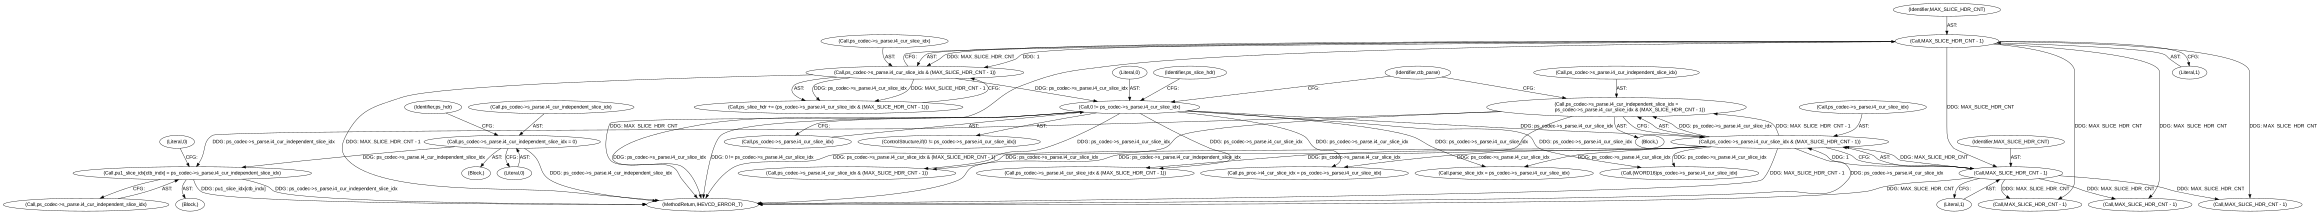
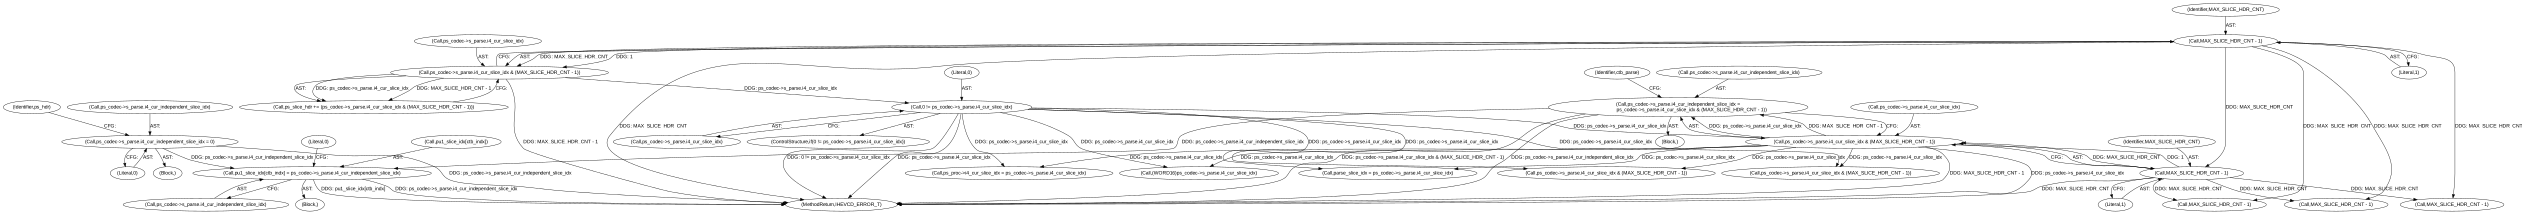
  digraph {
    fontname="Liberation Sans"
    node [fontname="Liberation Sans"]
    edge [fontname="Liberation Sans"]
    n1 [label="(Call,pu1_slice_idx[ctb_indx] = ps_codec->s_parse.i4_cur_independent_slice_idx)"]
    n2 [label="(MethodReturn,IHEVCD_ERROR_T)"]
    n3 [label="(Call,ps_codec->s_parse.i4_cur_independent_slice_idx)"]
    n4 [label="(Block,)"]
    n5 [label="(Call,ps_codec->s_parse.i4_cur_independent_slice_idx = 0)"]
    n6 [label="(Block,)"]
    n7 [label="(Literal,0)"]
    n8 [label="(Call,ps_codec->s_parse.i4_cur_independent_slice_idx =\n                    ps_codec->s_parse.i4_cur_slice_idx & (MAX_SLICE_HDR_CNT - 1))"]
    n9 [label="(Call,ps_codec->s_parse.i4_cur_slice_idx & (MAX_SLICE_HDR_CNT - 1))"]
    n10 [label="(Block,)"]
    n11 [label="(Call,MAX_SLICE_HDR_CNT - 1)"]
    n12 [label="(Call,ps_codec->s_parse.i4_cur_slice_idx & (MAX_SLICE_HDR_CNT - 1))"]
    n13 [label="(Call,(WORD16)ps_codec->s_parse.i4_cur_slice_idx)"]
    n14 [label="(Call,parse_slice_idx = ps_codec->s_parse.i4_cur_slice_idx)"]
    n15 [label="(Call,ps_codec->s_parse.i4_cur_slice_idx & (MAX_SLICE_HDR_CNT - 1))"]
    n16 [label="(Call,ps_proc->i4_cur_slice_idx = ps_codec->s_parse.i4_cur_slice_idx)"]
    n17 [label="(Call,MAX_SLICE_HDR_CNT - 1)"]
    n18 [label="(Call,MAX_SLICE_HDR_CNT - 1)"]
    n19 [label="(Call,MAX_SLICE_HDR_CNT - 1)"]
    n20 [label="(Literal,1)"]
    n21 [label="(Call,0 != ps_codec->s_parse.i4_cur_slice_idx)"]
    n22 [label="(Call,ps_codec->s_parse.i4_cur_slice_idx)"]
    n23 [label="(ControlStructure,if(0 != ps_codec->s_parse.i4_cur_slice_idx))"]
    n24 [label="(Call,ps_codec->s_parse.i4_cur_slice_idx & (MAX_SLICE_HDR_CNT - 1))"]
    n25 [label="(Call,MAX_SLICE_HDR_CNT - 1)"]
    n26 [label="(Call,ps_slice_hdr += (ps_codec->s_parse.i4_cur_slice_idx & (MAX_SLICE_HDR_CNT - 1)))"]
    n27 [label="(Literal,1)"]
    n28 [label="(Identifier,MAX_SLICE_HDR_CNT)"]
    n29 [label="(Call,ps_codec->s_parse.i4_cur_independent_slice_idx)"]
-   n30 [label="(Identifier,ps_slice_hdr)"]
    n31 [label="(Identifier,ps_hdr)"]
    n32 [label="(Call,ps_codec->s_parse.i4_cur_independent_slice_idx)"]
    n33 [label="(Identifier,MAX_SLICE_HDR_CNT)"]
    n34 [label="(Literal,0)"]
    n35 [label="(Literal,0)"]
    n36 [label="(Identifier,ctb_parse)"]
    n37 [label="(Call,ps_codec->s_parse.i4_cur_slice_idx)"]
+   n38 [label="(Call,pu1_slice_idx[ctb_indx])"]
    n39 [label="(Call,ps_codec->s_parse.i4_cur_slice_idx)"]
    n1 -> n2 [label="DDG: ps_codec->s_parse.i4_cur_independent_slice_idx"]
    n1 -> n2 [label="DDG: pu1_slice_idx[ctb_indx]"]
    n1 -> n3 [label="CFG: "]
    n1 -> n4 [label="AST: "]
    n3 -> n1 [label="AST: "]
    n5 -> n1 [label="DDG: ps_codec->s_parse.i4_cur_independent_slice_idx"]
    n5 -> n2 [label="DDG: ps_codec->s_parse.i4_cur_independent_slice_idx"]
    n5 -> n6 [label="AST: "]
    n5 -> n7 [label="CFG: "]
    n7 -> n5 [label="AST: "]
    n8 -> n1 [label="DDG: ps_codec->s_parse.i4_cur_independent_slice_idx"]
    n8 -> n2 [label="DDG: ps_codec->s_parse.i4_cur_slice_idx & (MAX_SLICE_HDR_CNT - 1)"]
    n8 -> n2 [label="DDG: ps_codec->s_parse.i4_cur_independent_slice_idx"]
    n8 -> n9 [label="CFG: "]
    n8 -> n10 [label="AST: "]
    n9 -> n2 [label="DDG: ps_codec->s_parse.i4_cur_slice_idx"]
    n9 -> n2 [label="DDG: MAX_SLICE_HDR_CNT - 1"]
    n9 -> n8 [label="AST: "]
    n9 -> n8 [label="DDG: ps_codec->s_parse.i4_cur_slice_idx"]
    n9 -> n8 [label="DDG: MAX_SLICE_HDR_CNT - 1"]
    n9 -> n11 [label="CFG: "]
    n9 -> n12 [label="DDG: ps_codec->s_parse.i4_cur_slice_idx"]
    n9 -> n13 [label="DDG: ps_codec->s_parse.i4_cur_slice_idx"]
    n9 -> n14 [label="DDG: ps_codec->s_parse.i4_cur_slice_idx"]
    n9 -> n15 [label="DDG: ps_codec->s_parse.i4_cur_slice_idx"]
    n9 -> n16 [label="DDG: ps_codec->s_parse.i4_cur_slice_idx"]
    n11 -> n2 [label="DDG: MAX_SLICE_HDR_CNT"]
    n11 -> n9 [label="AST: "]
    n11 -> n9 [label="DDG: MAX_SLICE_HDR_CNT"]
    n11 -> n9 [label="DDG: 1"]
    n11 -> n17 [label="DDG: MAX_SLICE_HDR_CNT"]
    n11 -> n18 [label="DDG: MAX_SLICE_HDR_CNT"]
    n11 -> n19 [label="DDG: MAX_SLICE_HDR_CNT"]
    n11 -> n20 [label="CFG: "]
    n20 -> n11 [label="AST: "]
    n21 -> n2 [label="DDG: ps_codec->s_parse.i4_cur_slice_idx"]
    n21 -> n2 [label="DDG: 0 != ps_codec->s_parse.i4_cur_slice_idx"]
    n21 -> n9 [label="DDG: ps_codec->s_parse.i4_cur_slice_idx"]
    n21 -> n12 [label="DDG: ps_codec->s_parse.i4_cur_slice_idx"]
    n21 -> n13 [label="DDG: ps_codec->s_parse.i4_cur_slice_idx"]
    n21 -> n14 [label="DDG: ps_codec->s_parse.i4_cur_slice_idx"]
    n21 -> n15 [label="DDG: ps_codec->s_parse.i4_cur_slice_idx"]
    n21 -> n16 [label="DDG: ps_codec->s_parse.i4_cur_slice_idx"]
    n21 -> n22 [label="CFG: "]
    n21 -> n23 [label="AST: "]
    n22 -> n21 [label="AST: "]
    n24 -> n2 [label="DDG: MAX_SLICE_HDR_CNT - 1"]
    n24 -> n21 [label="DDG: ps_codec->s_parse.i4_cur_slice_idx"]
    n24 -> n25 [label="CFG: "]
    n24 -> n26 [label="AST: "]
    n24 -> n26 [label="DDG: ps_codec->s_parse.i4_cur_slice_idx"]
    n24 -> n26 [label="DDG: MAX_SLICE_HDR_CNT - 1"]
    n25 -> n2 [label="DDG: MAX_SLICE_HDR_CNT"]
    n25 -> n11 [label="DDG: MAX_SLICE_HDR_CNT"]
    n25 -> n17 [label="DDG: MAX_SLICE_HDR_CNT"]
    n25 -> n18 [label="DDG: MAX_SLICE_HDR_CNT"]
    n25 -> n19 [label="DDG: MAX_SLICE_HDR_CNT"]
    n25 -> n24 [label="AST: "]
    n25 -> n24 [label="DDG: MAX_SLICE_HDR_CNT"]
    n25 -> n24 [label="DDG: 1"]
    n25 -> n27 [label="CFG: "]
    n26 -> n24 [label="CFG: "]
    n27 -> n25 [label="AST: "]
    n28 -> n25 [label="AST: "]
    n29 -> n8 [label="AST: "]
-   n30 -> n21 [label="CFG: "]
    n31 -> n5 [label="CFG: "]
    n32 -> n5 [label="AST: "]
    n33 -> n11 [label="AST: "]
    n34 -> n21 [label="AST: "]
    n35 -> n1 [label="CFG: "]
    n36 -> n8 [label="CFG: "]
-   n36 -> n21 [label="CFG: "]
    n37 -> n24 [label="AST: "]
+   n38 -> n1 [label="AST: "]
    n39 -> n9 [label="AST: "]
  }
